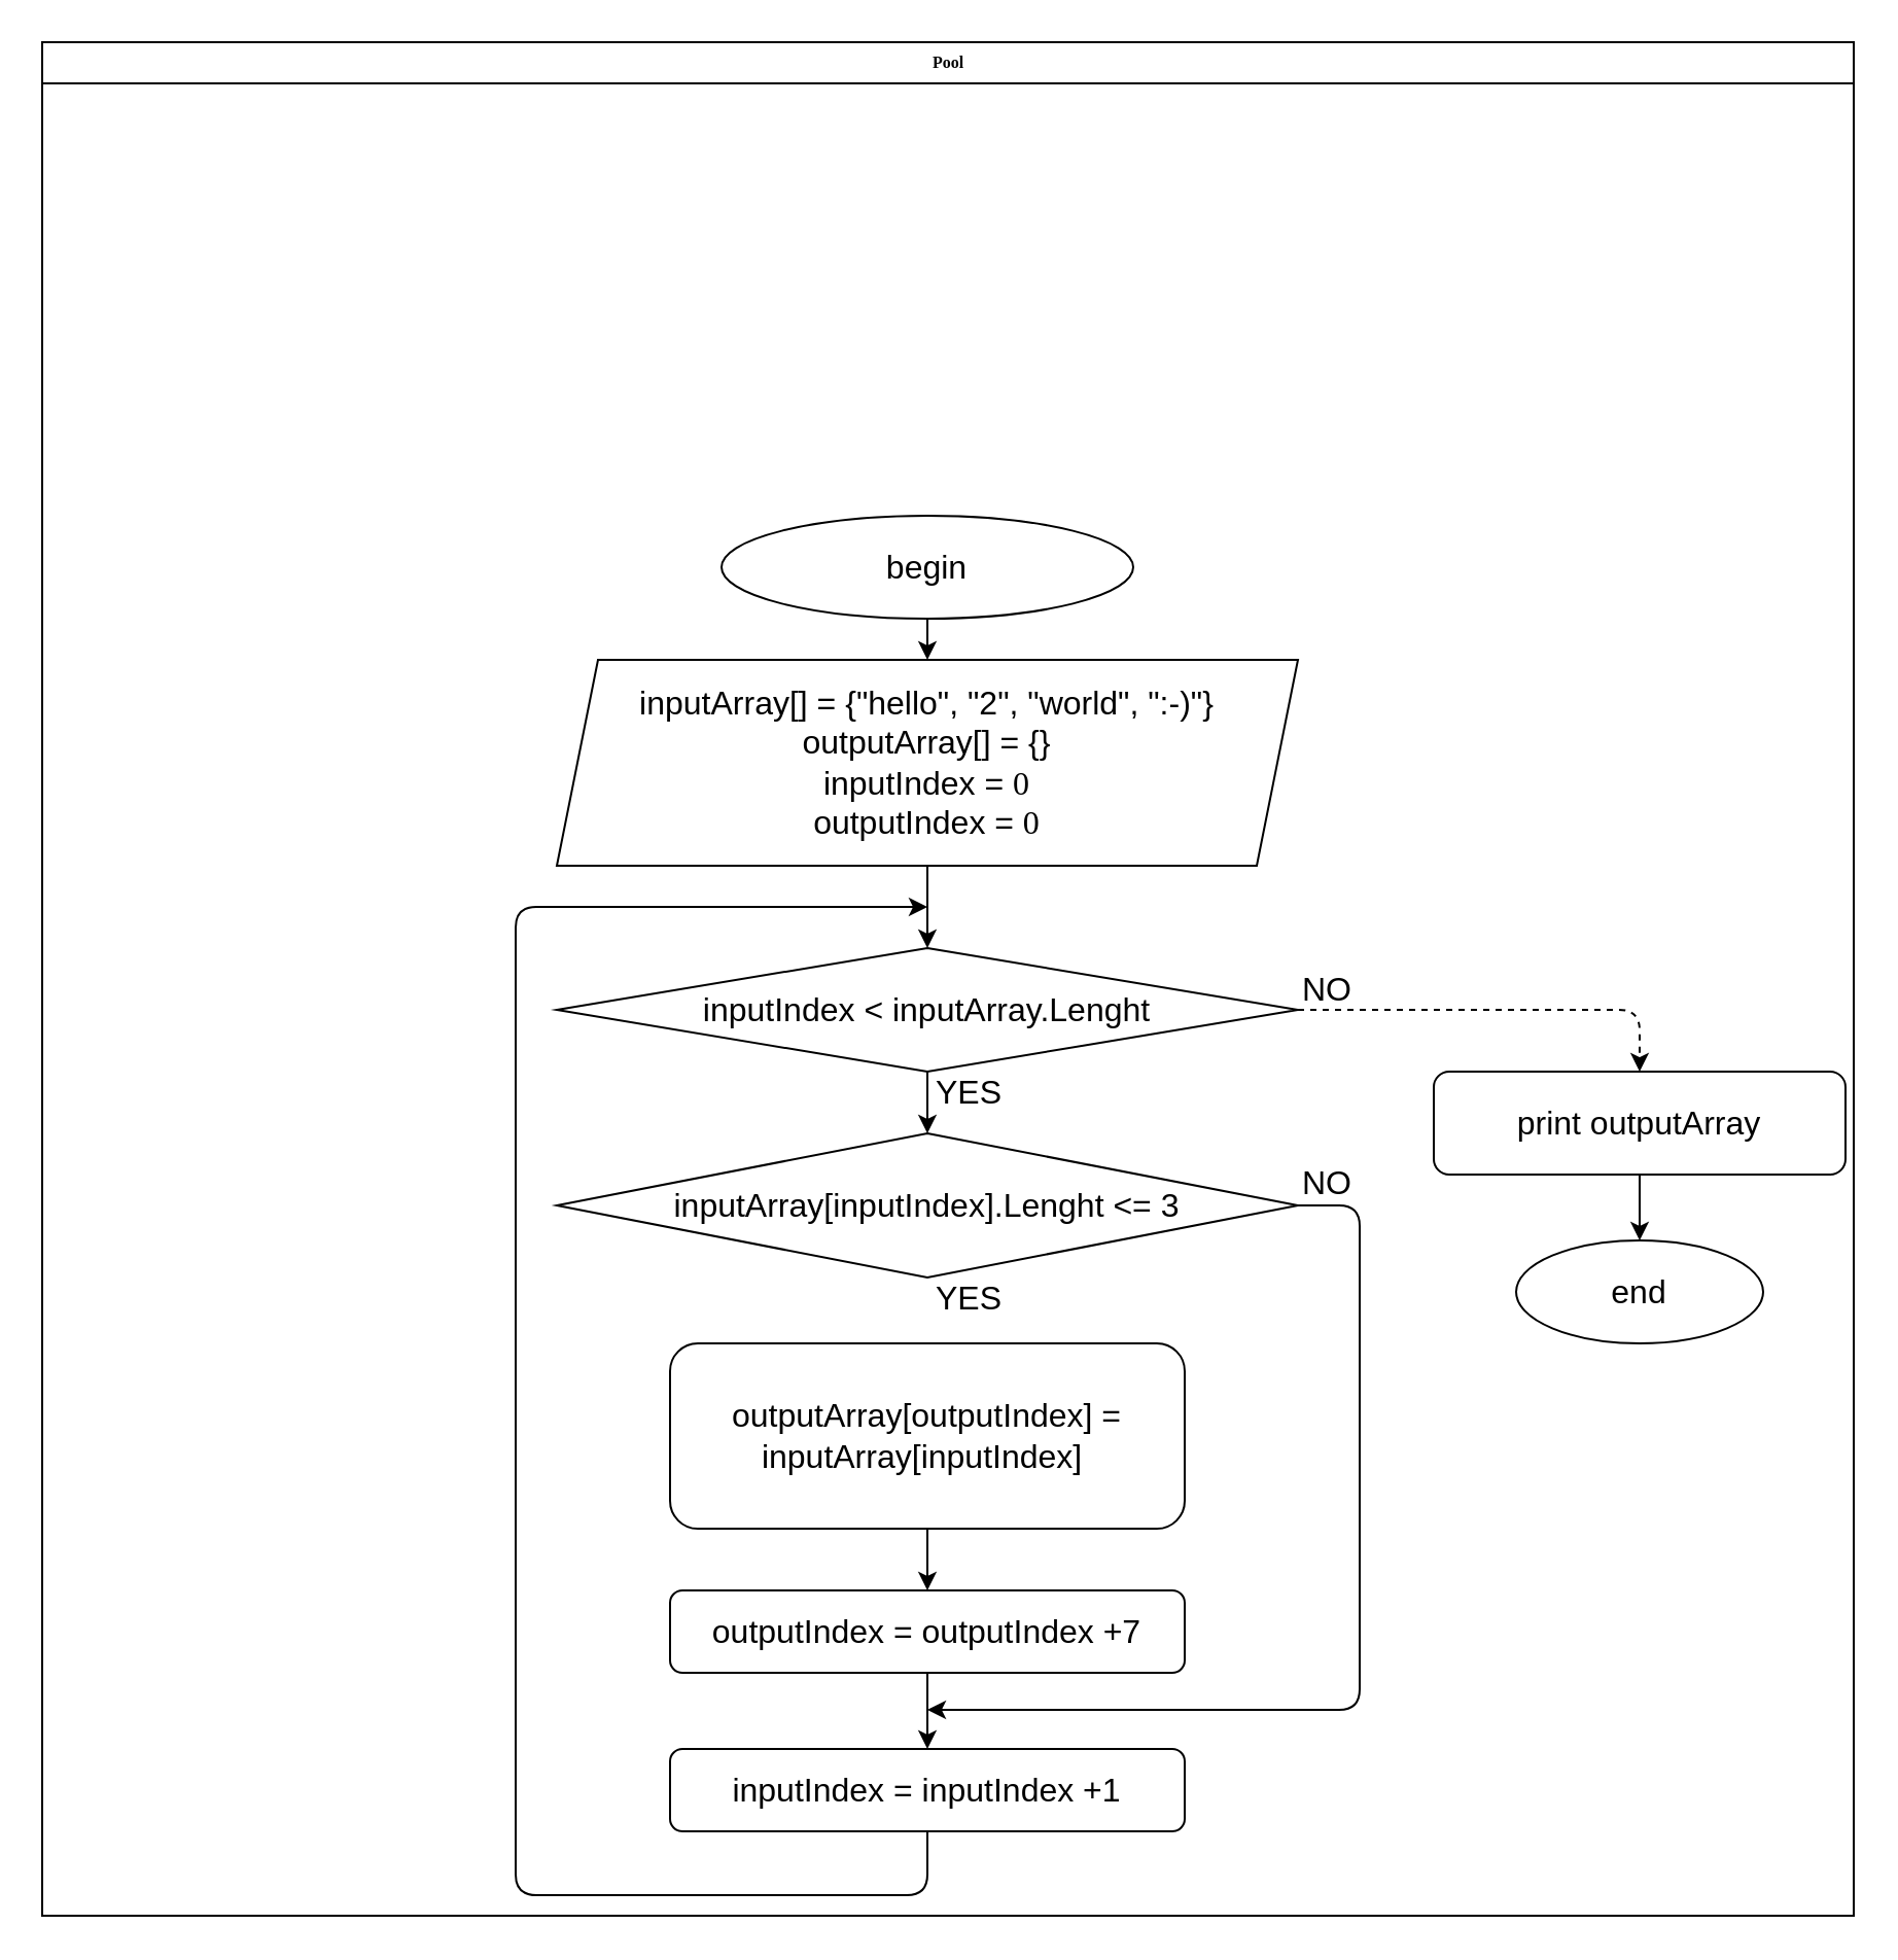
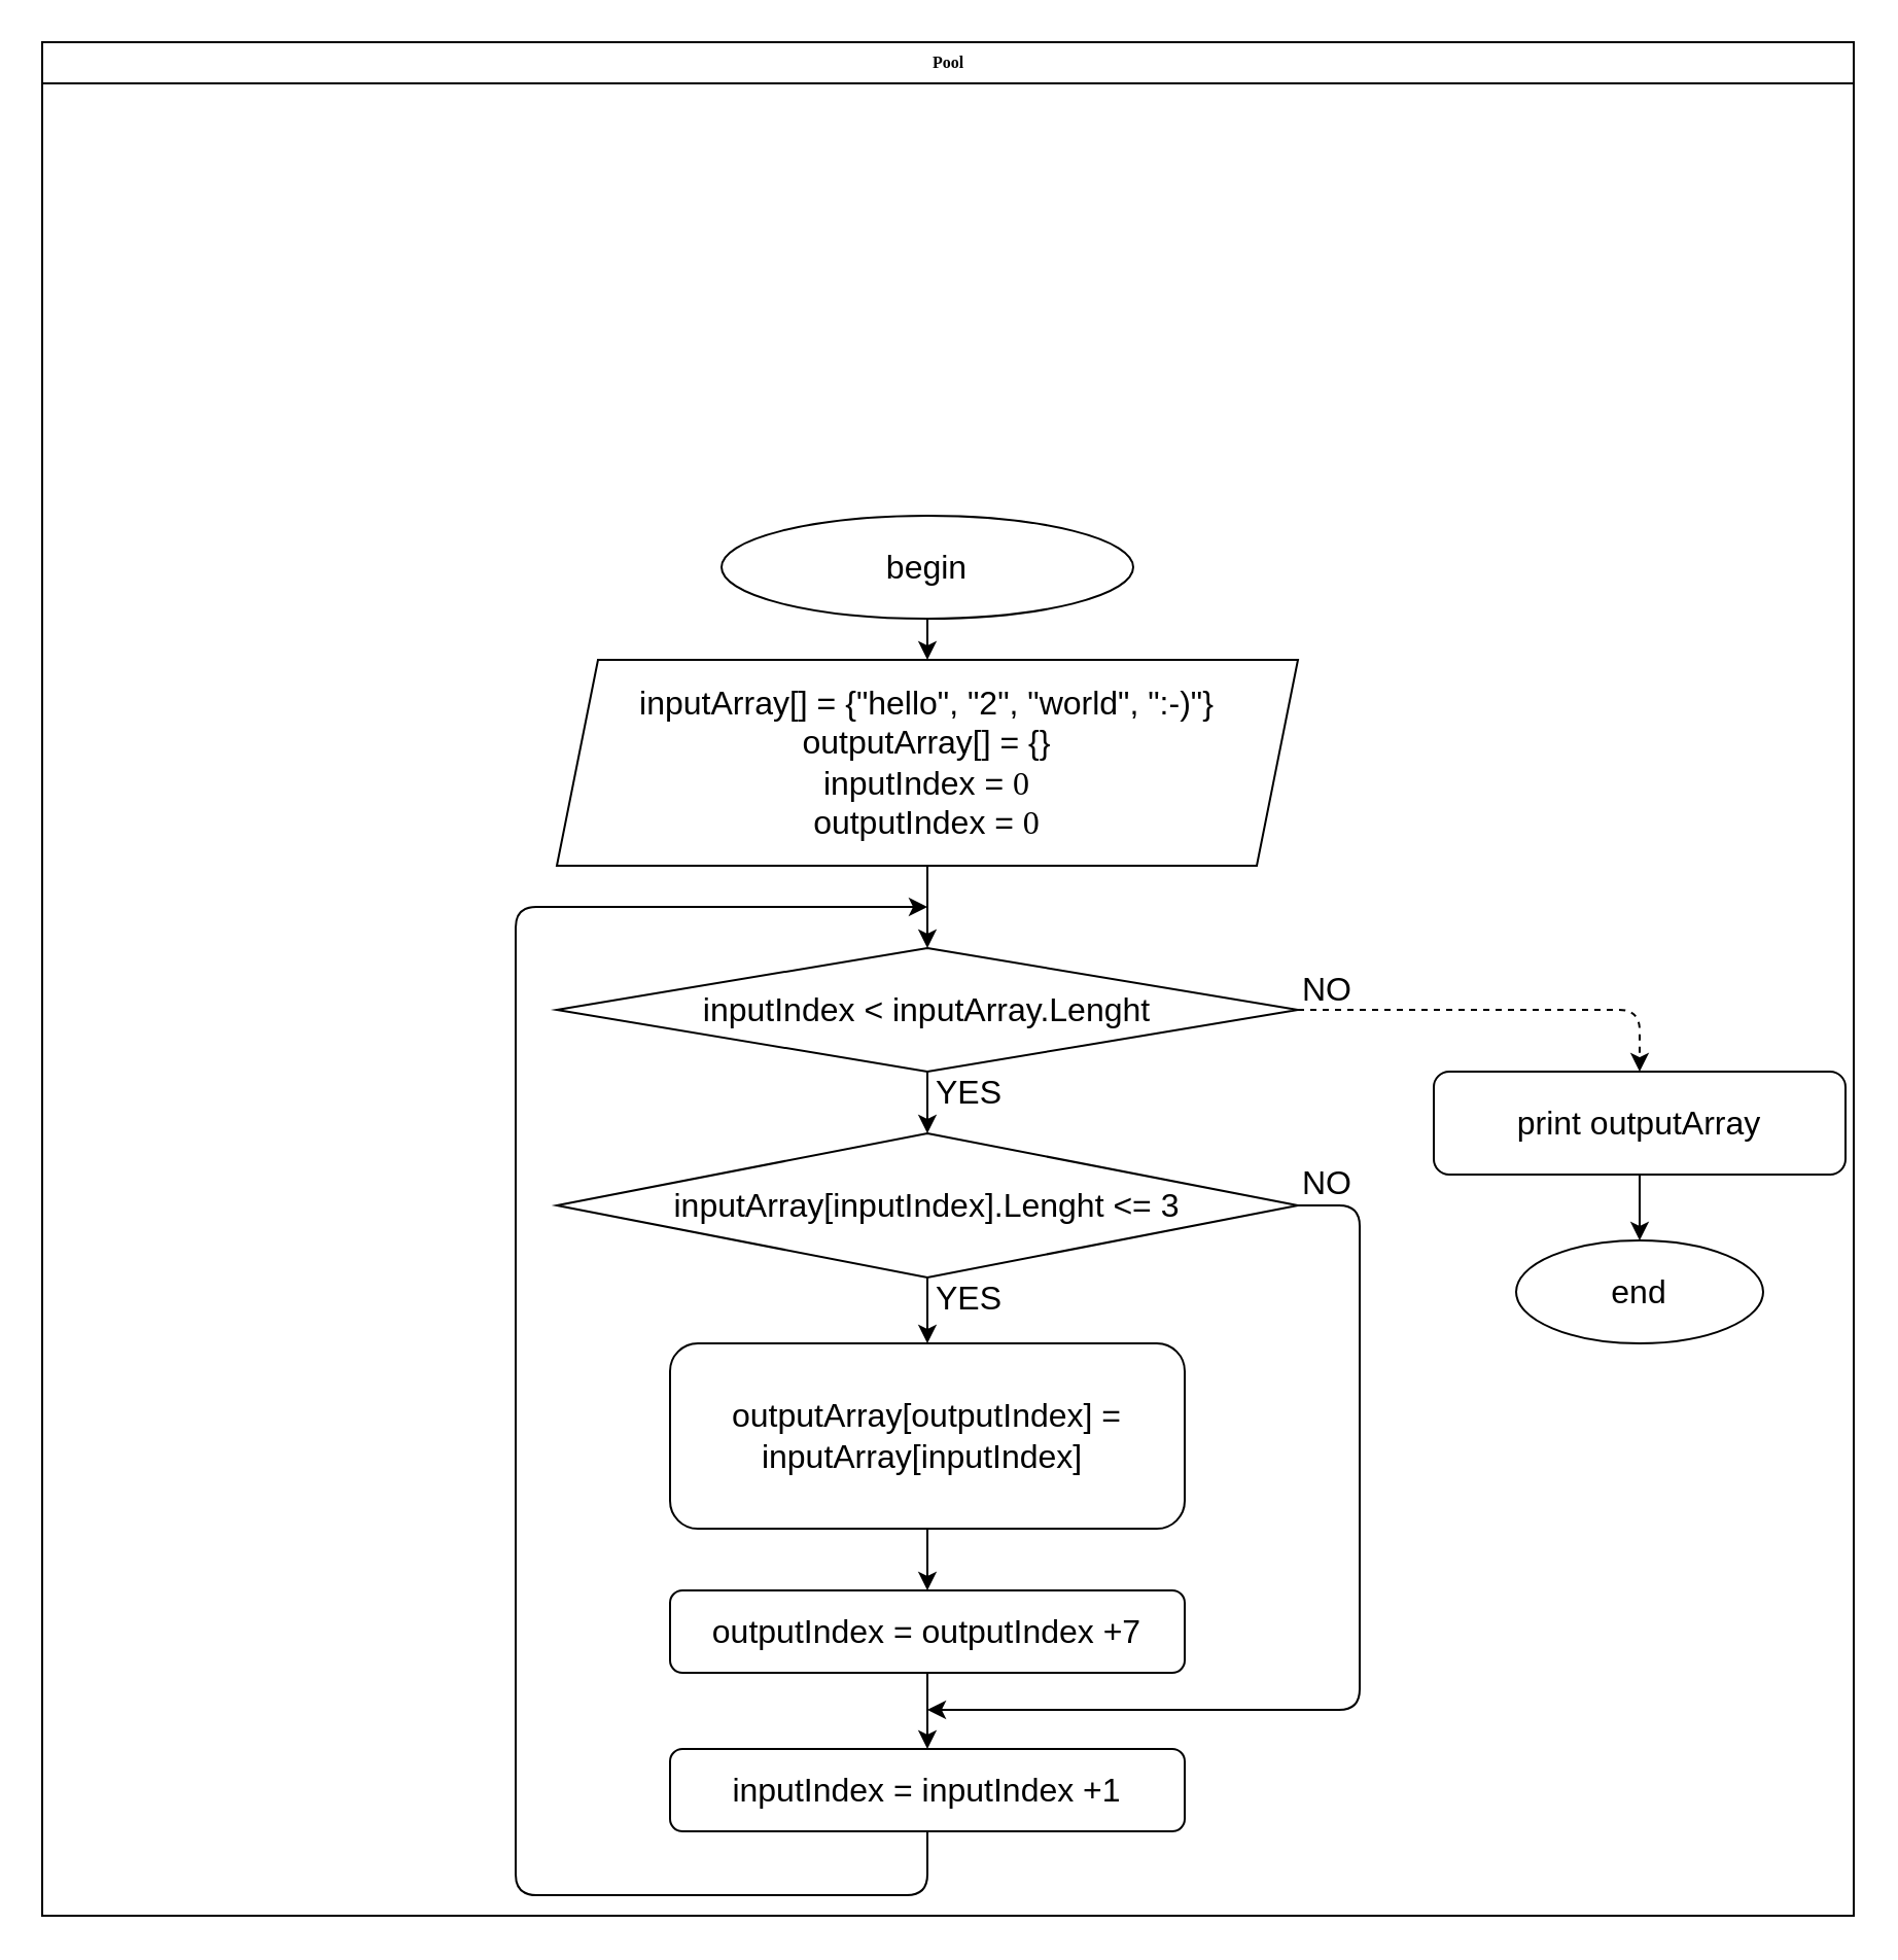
  <mxCell id="0" />
  <mxCell id="1" parent="0" />
  <mxCell id="2" value="Pool" style="swimlane;html=1;childLayout=stackLayout;startSize=20;rounded=0;shadow=0;labelBackgroundColor=none;strokeWidth=1;fontFamily=Verdana;fontSize=8;align=center;" parent="1" vertex="1"><mxGeometry x="20" y="20" width="880" height="910" as="geometry" /></mxCell>
  <mxCell id="3" value="" style="edgeStyle=none;html=1;fontSize=16;" edge="1" parent="1" source="4" target="6"><mxGeometry relative="1" as="geometry" /></mxCell>
  <mxCell id="4" value="begin" style="ellipse;whiteSpace=wrap;html=1;strokeWidth=1;fontSize=16;" vertex="1" parent="1"><mxGeometry x="350" y="250" width="200" height="50" as="geometry" /></mxCell>
  <mxCell id="5" value="" style="edgeStyle=none;html=1;fontSize=16;" edge="1" parent="1" source="6" target="9"><mxGeometry relative="1" as="geometry" /></mxCell>
  <mxCell id="6" value="inputArray[] = {&quot;hello&quot;, &quot;2&quot;, &quot;world&quot;, &quot;:-)&quot;}&lt;br&gt;outputArray[] = {}&lt;br&gt;inputIndex = &lt;font face=&quot;Roboto Mono&quot; data-font-src=&quot;https://fonts.googleapis.com/css?family=Roboto+Mono&quot;&gt;0&lt;/font&gt;&lt;br&gt;outputIndex = &lt;font face=&quot;Roboto Mono&quot; data-font-src=&quot;https://fonts.googleapis.com/css?family=Roboto+Mono&quot;&gt;0&lt;/font&gt;" style="shape=parallelogram;perimeter=parallelogramPerimeter;whiteSpace=wrap;html=1;fixedSize=1;fontSize=16;strokeWidth=1;" vertex="1" parent="1"><mxGeometry x="270" y="320" width="360" height="100" as="geometry" /></mxCell>
  <mxCell id="7" value="" style="edgeStyle=none;html=1;fontSize=16;" edge="1" parent="1" source="9" target="12"><mxGeometry relative="1" as="geometry" /></mxCell>
  <mxCell id="8" style="edgeStyle=none;html=1;fontSize=16;entryX=0.5;entryY=0;entryDx=0;entryDy=0;dashed=1;" edge="1" parent="1" source="9" target="23"><mxGeometry relative="1" as="geometry"><mxPoint x="870" y="500" as="targetPoint" /><Array as="points"><mxPoint x="796" y="490" /></Array></mxGeometry></mxCell>
  <mxCell id="9" value="inputIndex&amp;nbsp;&amp;lt; inputArray.Lenght" style="rhombus;whiteSpace=wrap;html=1;fontSize=16;strokeWidth=1;" vertex="1" parent="1"><mxGeometry x="270" y="460" width="360" height="60" as="geometry" /></mxCell>
+ <mxCell id="10" value="" style="edgeStyle=none;html=1;fontSize=16;" edge="1" parent="1" source="12" target="14"><mxGeometry relative="1" as="geometry" /></mxCell>
  <mxCell id="11" style="edgeStyle=none;html=1;fontSize=16;" edge="1" parent="1" source="12"><mxGeometry relative="1" as="geometry"><mxPoint x="450" y="830" as="targetPoint" /><Array as="points"><mxPoint x="660" y="585" /><mxPoint x="660" y="830" /></Array></mxGeometry></mxCell>
  <mxCell id="12" value="inputArray[inputIndex].Lenght &amp;lt;= 3" style="rhombus;whiteSpace=wrap;html=1;fontSize=16;strokeWidth=1;" vertex="1" parent="1"><mxGeometry x="270" y="550" width="360" height="70" as="geometry" /></mxCell>
  <mxCell id="13" value="" style="edgeStyle=none;html=1;fontSize=16;" edge="1" parent="1" source="14" target="16"><mxGeometry relative="1" as="geometry" /></mxCell>
  <mxCell id="14" value="&lt;span&gt;outputArray[&lt;/span&gt;outputIndex&lt;span&gt;] = inputArray[&lt;/span&gt;inputIndex&lt;span&gt;]&amp;nbsp;&lt;/span&gt;" style="rounded=1;whiteSpace=wrap;html=1;fontSize=16;strokeWidth=1;" vertex="1" parent="1"><mxGeometry x="325" y="652" width="250" height="90" as="geometry" /></mxCell>
  <mxCell id="15" value="" style="edgeStyle=none;html=1;fontSize=16;" edge="1" parent="1" source="16" target="18"><mxGeometry relative="1" as="geometry" /></mxCell>
  <mxCell id="16" value="outputIndex&lt;span&gt;&amp;nbsp;=&amp;nbsp;&lt;/span&gt;outputIndex +7" style="rounded=1;whiteSpace=wrap;html=1;fontSize=16;strokeWidth=1;" vertex="1" parent="1"><mxGeometry x="325" y="772" width="250" height="40" as="geometry" /></mxCell>
  <mxCell id="17" style="edgeStyle=none;html=1;fontSize=16;" edge="1" parent="1" source="18"><mxGeometry relative="1" as="geometry"><mxPoint x="450" y="440" as="targetPoint" /><Array as="points"><mxPoint x="450" y="920" /><mxPoint x="250" y="920" /><mxPoint x="250" y="440" /></Array></mxGeometry></mxCell>
  <mxCell id="18" value="inputIndex = inputIndex +1" style="rounded=1;whiteSpace=wrap;html=1;fontSize=16;strokeWidth=1;" vertex="1" parent="1"><mxGeometry x="325" y="849" width="250" height="40" as="geometry" /></mxCell>
  <mxCell id="19" value="YES" style="text;html=1;align=center;verticalAlign=middle;resizable=0;points=[];autosize=1;strokeColor=none;fillColor=none;fontSize=16;" vertex="1" parent="1"><mxGeometry x="445" y="620" width="50" height="20" as="geometry" /></mxCell>
  <mxCell id="20" value="YES" style="text;html=1;align=center;verticalAlign=middle;resizable=0;points=[];autosize=1;strokeColor=none;fillColor=none;fontSize=16;" vertex="1" parent="1"><mxGeometry x="445" y="520" width="50" height="20" as="geometry" /></mxCell>
  <mxCell id="21" value="end" style="ellipse;whiteSpace=wrap;html=1;fontSize=16;strokeWidth=1;" vertex="1" parent="1"><mxGeometry x="736" y="602" width="120" height="50" as="geometry" /></mxCell>
  <mxCell id="22" style="edgeStyle=none;html=1;entryX=0.5;entryY=0;entryDx=0;entryDy=0;fontSize=16;" edge="1" parent="1" source="23" target="21"><mxGeometry relative="1" as="geometry" /></mxCell>
  <mxCell id="23" value="print outputArray" style="rounded=1;whiteSpace=wrap;html=1;fontSize=16;strokeWidth=1;" vertex="1" parent="1"><mxGeometry x="696" y="520" width="200" height="50" as="geometry" /></mxCell>
  <mxCell id="24" value="NO" style="text;html=1;align=center;verticalAlign=middle;resizable=0;points=[];autosize=1;strokeColor=none;fillColor=none;fontSize=16;" vertex="1" parent="1"><mxGeometry x="624" y="470" width="40" height="20" as="geometry" /></mxCell>
  <mxCell id="25" value="NO" style="text;html=1;align=center;verticalAlign=middle;resizable=0;points=[];autosize=1;strokeColor=none;fillColor=none;fontSize=16;" vertex="1" parent="1"><mxGeometry x="624" y="564" width="40" height="20" as="geometry" /></mxCell>
